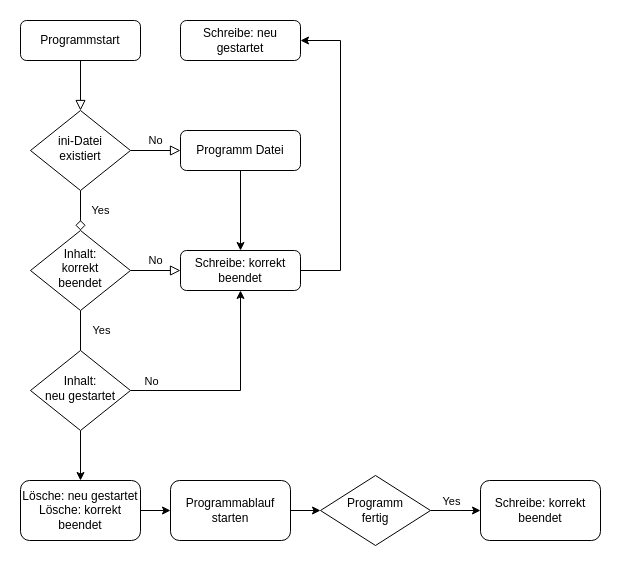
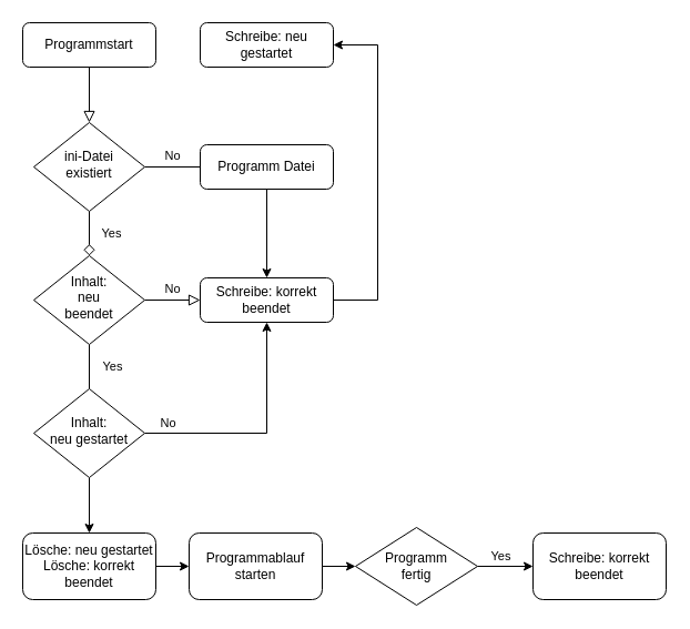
  <mxCell id="0" />
  <mxCell id="1" parent="0" />
  <mxCell id="2" value="" style="rounded=0;html=1;jettySize=auto;orthogonalLoop=1;fontSize=11;endArrow=block;endFill=0;endSize=8;strokeWidth=1;shadow=0;labelBackgroundColor=none;edgeStyle=orthogonalEdgeStyle;" parent="1" source="3" target="6" edge="1"><mxGeometry relative="1" as="geometry" /></mxCell>
  <mxCell id="3" value="Programmstart" style="rounded=1;whiteSpace=wrap;html=1;fontSize=12;glass=0;strokeWidth=1;shadow=0;" parent="1" vertex="1"><mxGeometry x="20" y="20" width="120" height="40" as="geometry" /></mxCell>
  <mxCell id="4" value="Yes" style="rounded=0;html=1;jettySize=auto;orthogonalLoop=1;fontSize=11;endArrow=diamond;endFill=0;endSize=8;strokeWidth=1;shadow=0;labelBackgroundColor=none;edgeStyle=orthogonalEdgeStyle;" parent="1" source="6" target="12" edge="1"><mxGeometry y="20" relative="1" as="geometry"><mxPoint as="offset" /></mxGeometry></mxCell>
- <mxCell id="5" value="No" style="edgeStyle=orthogonalEdgeStyle;rounded=0;html=1;jettySize=auto;orthogonalLoop=1;fontSize=11;endArrow=block;endFill=0;endSize=8;strokeWidth=1;shadow=0;labelBackgroundColor=none;" parent="1" source="6" target="8" edge="1"><mxGeometry y="10" relative="1" as="geometry"><mxPoint as="offset" /></mxGeometry></mxCell>
+ <mxCell id="5" value="No" style="edgeStyle=orthogonalEdgeStyle;rounded=0;html=1;jettySize=auto;orthogonalLoop=1;fontSize=11;endArrow=none;endFill=0;endSize=8;strokeWidth=1;shadow=0;labelBackgroundColor=none;" parent="1" source="6" target="8" edge="1"><mxGeometry y="10" relative="1" as="geometry"><mxPoint as="offset" /></mxGeometry></mxCell>
  <mxCell id="6" value="ini-Datei&lt;div&gt;existiert&lt;/div&gt;" style="rhombus;whiteSpace=wrap;html=1;shadow=0;fontFamily=Helvetica;fontSize=12;align=center;strokeWidth=1;spacing=6;spacingTop=-4;" parent="1" vertex="1"><mxGeometry x="30" y="110" width="100" height="80" as="geometry" /></mxCell>
  <mxCell id="7" value="" style="edgeStyle=orthogonalEdgeStyle;rounded=0;orthogonalLoop=1;jettySize=auto;html=1;" edge="1" parent="1" source="8" target="14"><mxGeometry relative="1" as="geometry" /></mxCell>
  <mxCell id="8" value="Programm Datei" style="rounded=1;whiteSpace=wrap;html=1;fontSize=12;glass=0;strokeWidth=1;shadow=0;" parent="1" vertex="1"><mxGeometry x="180" y="130" width="120" height="40" as="geometry" /></mxCell>
  <mxCell id="9" value="No" style="edgeStyle=orthogonalEdgeStyle;rounded=0;html=1;jettySize=auto;orthogonalLoop=1;fontSize=11;endArrow=block;endFill=0;endSize=8;strokeWidth=1;shadow=0;labelBackgroundColor=none;" parent="1" source="12" target="14" edge="1"><mxGeometry y="10" relative="1" as="geometry"><mxPoint as="offset" /></mxGeometry></mxCell>
  <mxCell id="10" value="" style="edgeStyle=orthogonalEdgeStyle;rounded=0;orthogonalLoop=1;jettySize=auto;html=1;endArrow=none;" edge="1" parent="1" source="12" target="19"><mxGeometry relative="1" as="geometry" /></mxCell>
  <mxCell id="11" value="Yes" style="edgeLabel;html=1;align=center;verticalAlign=middle;resizable=0;points=[];" vertex="1" connectable="0" parent="10"><mxGeometry x="-0.064" y="1" relative="1" as="geometry"><mxPoint x="19" as="offset" /></mxGeometry></mxCell>
- <mxCell id="12" value="Inhalt:&lt;div&gt;korrekt&lt;/div&gt;&lt;div&gt;beendet&lt;/div&gt;" style="rhombus;whiteSpace=wrap;html=1;shadow=0;fontFamily=Helvetica;fontSize=12;align=center;strokeWidth=1;spacing=6;spacingTop=-4;" parent="1" vertex="1"><mxGeometry x="30" y="230" width="100" height="80" as="geometry" /></mxCell>
+ <mxCell id="12" value="Inhalt:&lt;div&gt;neu&lt;/div&gt;&lt;div&gt;beendet&lt;/div&gt;" style="rhombus;whiteSpace=wrap;html=1;shadow=0;fontFamily=Helvetica;fontSize=12;align=center;strokeWidth=1;spacing=6;spacingTop=-4;" parent="1" vertex="1"><mxGeometry x="30" y="230" width="100" height="80" as="geometry" /></mxCell>
  <mxCell id="13" style="edgeStyle=orthogonalEdgeStyle;rounded=0;orthogonalLoop=1;jettySize=auto;html=1;entryX=1;entryY=0.5;entryDx=0;entryDy=0;exitX=1;exitY=0.5;exitDx=0;exitDy=0;" edge="1" parent="1" source="14" target="15"><mxGeometry relative="1" as="geometry"><Array as="points"><mxPoint x="340" y="270" /><mxPoint x="340" y="40" /></Array></mxGeometry></mxCell>
  <mxCell id="14" value="Schreibe: korrekt beendet" style="rounded=1;whiteSpace=wrap;html=1;fontSize=12;glass=0;strokeWidth=1;shadow=0;" parent="1" vertex="1"><mxGeometry x="180" y="250" width="120" height="40" as="geometry" /></mxCell>
  <mxCell id="15" value="Schreibe: neu gestartet" style="rounded=1;whiteSpace=wrap;html=1;" vertex="1" parent="1"><mxGeometry x="180" y="20" width="120" height="40" as="geometry" /></mxCell>
  <mxCell id="16" value="" style="edgeStyle=orthogonalEdgeStyle;rounded=0;orthogonalLoop=1;jettySize=auto;html=1;entryX=0.5;entryY=1;entryDx=0;entryDy=0;" edge="1" parent="1" source="19" target="14"><mxGeometry relative="1" as="geometry"><mxPoint x="180" y="390" as="targetPoint" /></mxGeometry></mxCell>
  <mxCell id="17" value="No" style="edgeLabel;html=1;align=center;verticalAlign=middle;resizable=0;points=[];" vertex="1" connectable="0" parent="16"><mxGeometry x="0.011" relative="1" as="geometry"><mxPoint x="-86" y="-10" as="offset" /></mxGeometry></mxCell>
  <mxCell id="18" value="" style="edgeStyle=orthogonalEdgeStyle;rounded=0;orthogonalLoop=1;jettySize=auto;html=1;" edge="1" parent="1" source="19" target="21"><mxGeometry relative="1" as="geometry" /></mxCell>
  <mxCell id="19" value="Inhalt:&lt;div&gt;neu gestartet&lt;/div&gt;" style="rhombus;whiteSpace=wrap;html=1;shadow=0;fontFamily=Helvetica;fontSize=12;align=center;strokeWidth=1;spacing=6;spacingTop=-4;" vertex="1" parent="1"><mxGeometry x="30" y="350" width="100" height="80" as="geometry" /></mxCell>
  <mxCell id="20" value="" style="edgeStyle=orthogonalEdgeStyle;rounded=0;orthogonalLoop=1;jettySize=auto;html=1;" edge="1" parent="1" source="21" target="23"><mxGeometry relative="1" as="geometry" /></mxCell>
  <mxCell id="21" value="Lösche: neu gestartet&lt;div&gt;Lösche: korrekt beendet&lt;/div&gt;" style="rounded=1;whiteSpace=wrap;html=1;" vertex="1" parent="1"><mxGeometry x="20" y="480" width="120" height="60" as="geometry" /></mxCell>
  <mxCell id="22" value="" style="edgeStyle=orthogonalEdgeStyle;rounded=0;orthogonalLoop=1;jettySize=auto;html=1;" edge="1" parent="1" source="23" target="26"><mxGeometry relative="1" as="geometry" /></mxCell>
  <mxCell id="23" value="Programmablauf starten" style="rounded=1;whiteSpace=wrap;html=1;" vertex="1" parent="1"><mxGeometry x="170" y="480" width="120" height="60" as="geometry" /></mxCell>
  <mxCell id="24" value="" style="edgeStyle=orthogonalEdgeStyle;rounded=0;orthogonalLoop=1;jettySize=auto;html=1;" edge="1" parent="1" source="26" target="27"><mxGeometry relative="1" as="geometry" /></mxCell>
  <mxCell id="25" value="Yes" style="edgeLabel;html=1;align=center;verticalAlign=middle;resizable=0;points=[];" vertex="1" connectable="0" parent="24"><mxGeometry x="0.313" y="-1" relative="1" as="geometry"><mxPoint x="-13" y="-11" as="offset" /></mxGeometry></mxCell>
  <mxCell id="26" value="Programm&lt;div&gt;fertig&lt;/div&gt;" style="rhombus;whiteSpace=wrap;html=1;" vertex="1" parent="1"><mxGeometry x="320" y="475" width="110" height="70" as="geometry" /></mxCell>
  <mxCell id="27" value="Schreibe: korrekt beendet" style="rounded=1;whiteSpace=wrap;html=1;" vertex="1" parent="1"><mxGeometry x="480" y="480" width="120" height="60" as="geometry" /></mxCell>
